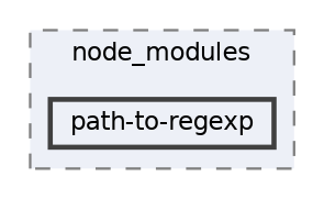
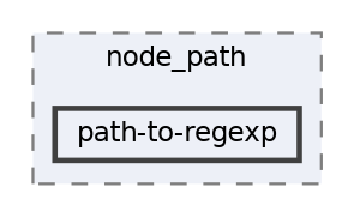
  digraph {
    compound=true
    rankdir=LR
    n1 [color=grey25 fillcolor="#edf0f7" fontname=Helvetica fontsize=10 height=0.2 label="path-to-regexp" shape=box style="filled,bold" width=0.4]
    subgraph cluster_1 {
      bgcolor="#edf0f7"
      fontname=Helvetica
      fontsize=10
-     label=node_modules
+     label=node_path
      pencolor=grey50
      style="filled,dashed"
      n1
    }
  }
